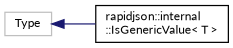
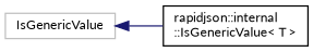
  digraph {
    rankdir=LR
    fontname=Lato
    node [fillcolor=white fontname=Lato fontsize=10 shape=record style=filled]
-   n1 [color=grey75 height=0.2 label=Type width=0.4]
+   n1 [color=grey75 height=0.2 label=IsGenericValue width=0.4]
    n2 [color=black height=0.2 label="rapidjson::internal\l::IsGenericValue\< T \>" width=0.4]
    n1 -> n2 [color=midnightblue dir=back fontname=Lato fontsize=10 labelfontname=Helvetica labelfontsize=10 style=solid]
  }
